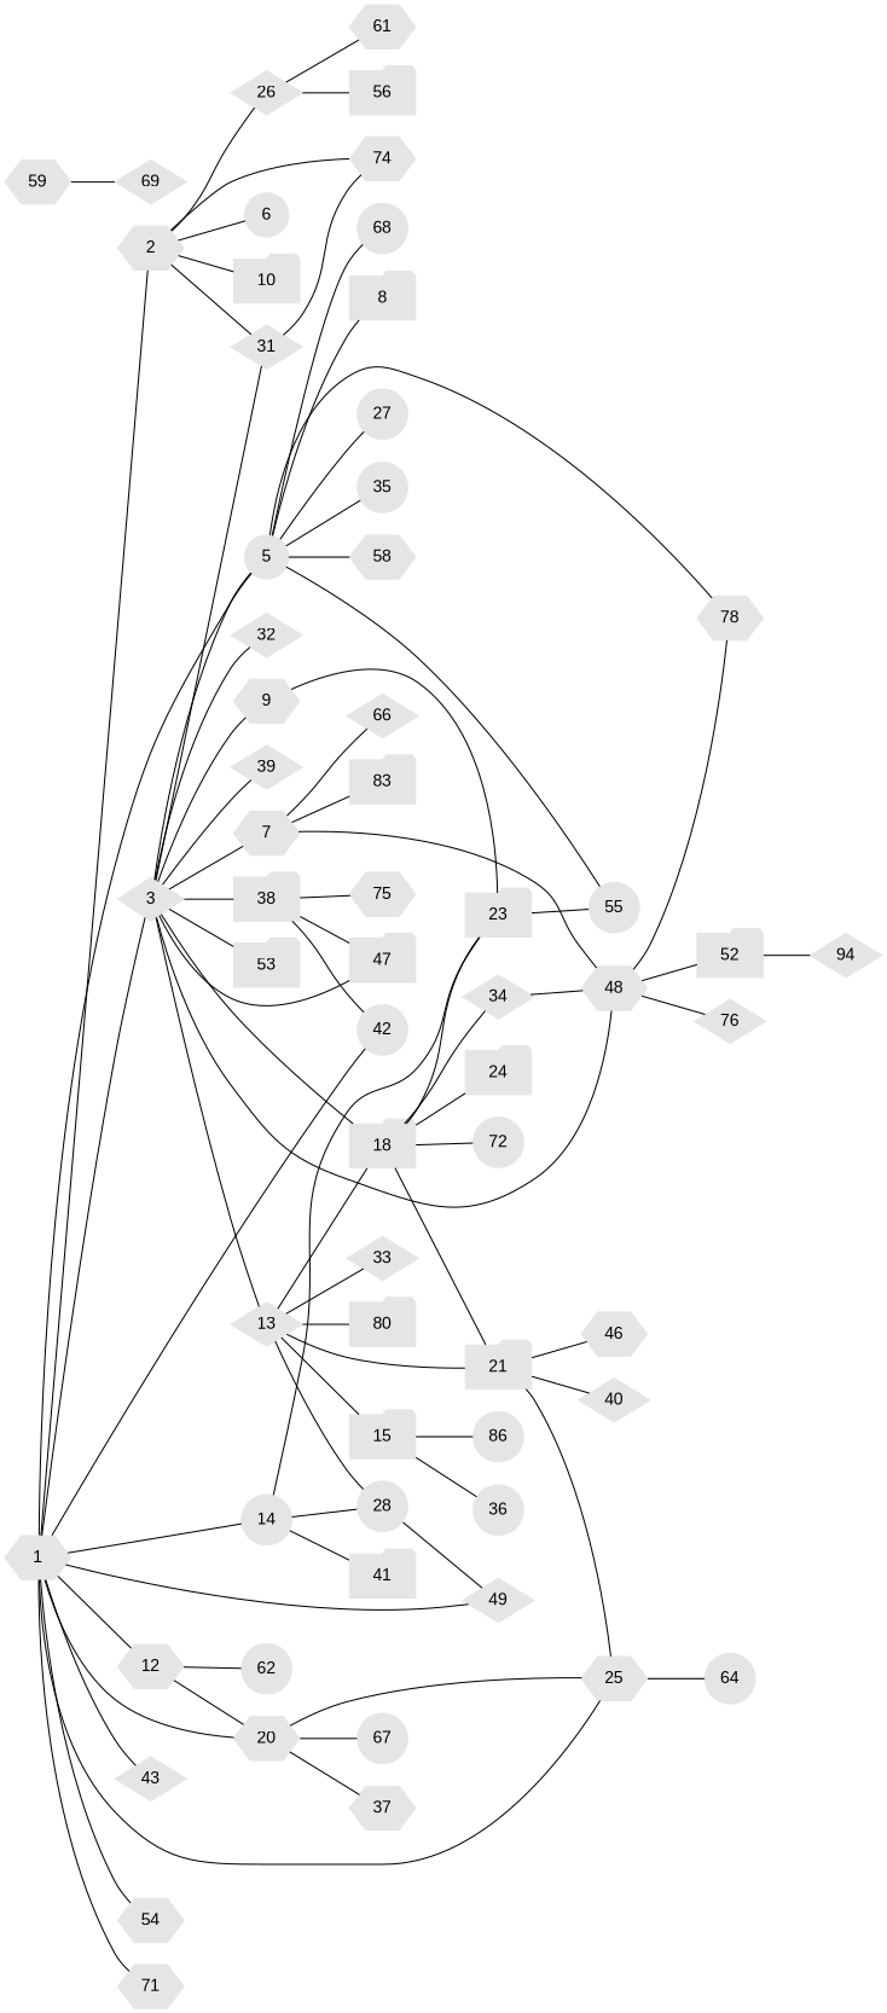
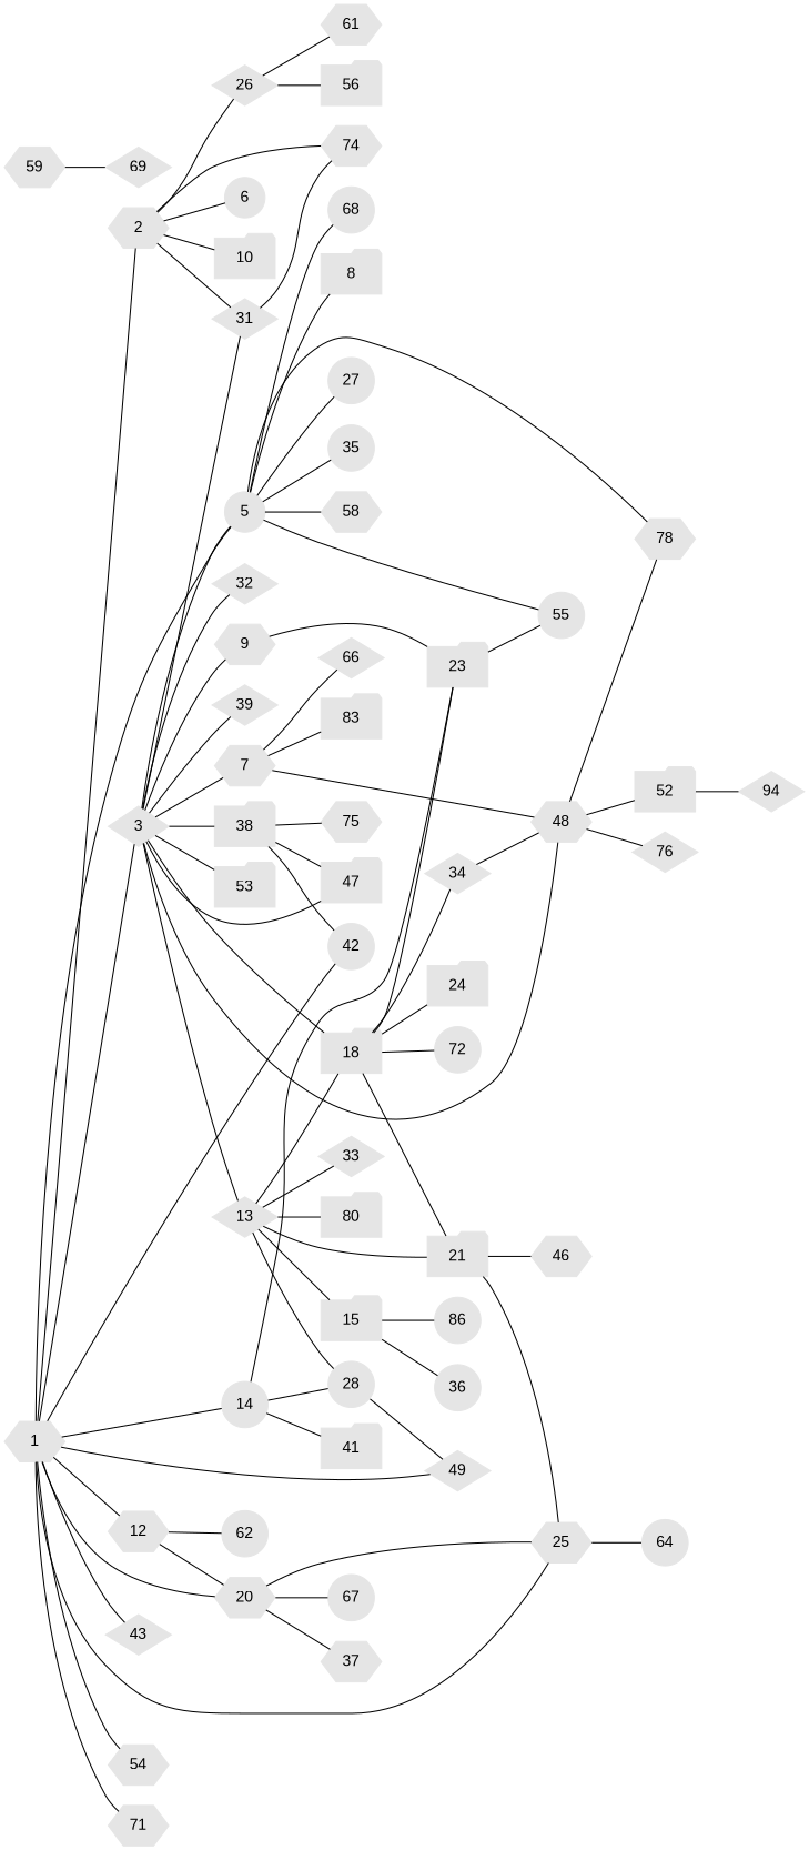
  graph {
    fontname="Liberation Sans"
    rankdir=LR
    node [color=gray90 fontname="Liberation Sans" shape=hexagon style=filled]
    edge [fontname="Liberation Sans"]
    1 [super="+16"]
    2 [super="+4"]
    3 [shape=diamond super="+30"]
    5 [shape=circle super="+77"]
    12 [super="+17"]
    14 [shape=circle super="+22"]
    20 [super="+63"]
    25 [super="+51"]
    42 [shape=circle super="+44"]
    43 [shape=diamond]
    49 [shape=diamond super="+82"]
    54
    71
    6 [shape=circle]
    10 [shape=folder]
    26 [shape=diamond super="+29"]
    31 [shape=diamond super="+65"]
    74
    7 [super="+11"]
    9
    13 [shape=diamond super="+19"]
    18 [shape=folder super="+57"]
    32 [shape=diamond]
    38 [shape=folder super="+45"]
    39 [shape=diamond]
    47 [shape=folder]
    48 [super="+70"]
    53 [shape=folder]
    8 [shape=folder]
    27 [shape=circle]
    35 [shape=circle]
    55 [shape=circle]
    58
    68 [shape=circle]
    78
    62 [shape=circle]
    23 [shape=folder super="+85"]
    28 [shape=circle super="+79"]
    41 [shape=folder super="+73"]
    37
    67 [shape=circle]
    64 [shape=circle]
    56 [shape=folder]
    61
    69 [shape=diamond]
    59
    66 [shape=diamond]
    83 [shape=folder]
    15 [shape=folder super="+50"]
    21 [shape=folder super="+60"]
    33 [shape=diamond]
    80 [shape=folder]
    24 [shape=folder]
    34 [shape=diamond super="+81"]
    72 [shape=circle]
    75
    52 [shape=folder]
    76 [shape=diamond]
    36 [shape=circle]
    86 [shape=circle]
-   40 [shape=diamond]
    46
    n63 [label=94 shape=diamond]
    1 -- 2
    1 -- 3
    1 -- 5 [weight=3]
    1 -- 12
    1 -- 14
    1 -- 20
    1 -- 25
    1 -- 42
    1 -- 43
    1 -- 49
    1 -- 54
    1 -- 71
    2 -- 6
    2 -- 10
    2 -- 26
    2 -- 31
    2 -- 74
    3 -- 5
    3 -- 31
    3 -- 7
    3 -- 9
    3 -- 13
    3 -- 18
    3 -- 32
    3 -- 38
    3 -- 39
    3 -- 47
    3 -- 48
    3 -- 53
    5 -- 8
    5 -- 27
    5 -- 35
    5 -- 55
    5 -- 58
    5 -- 68
    5 -- 78
    12 -- 20
    12 -- 62
    14 -- 23
    14 -- 28
    14 -- 41
    20 -- 25
    20 -- 37
    20 -- 67
    25 -- 64
    26 -- 56
    26 -- 61
    31 -- 74
    7 -- 48
    7 -- 66
    7 -- 83
    9 -- 23
    13 -- 18
    13 -- 28
    13 -- 15
    13 -- 21
    13 -- 33
    13 -- 80
    18 -- 23
    18 -- 21
    18 -- 24
    18 -- 34
    18 -- 72
    38 -- 42
    38 -- 47
    38 -- 75
    48 -- 78
    48 -- 52
    48 -- 76
    23 -- 55
    28 -- 49
    59 -- 69
    15 -- 36
    15 -- 86
    21 -- 25
-   21 -- 40
    21 -- 46
    34 -- 48
    52 -- n63
  }
